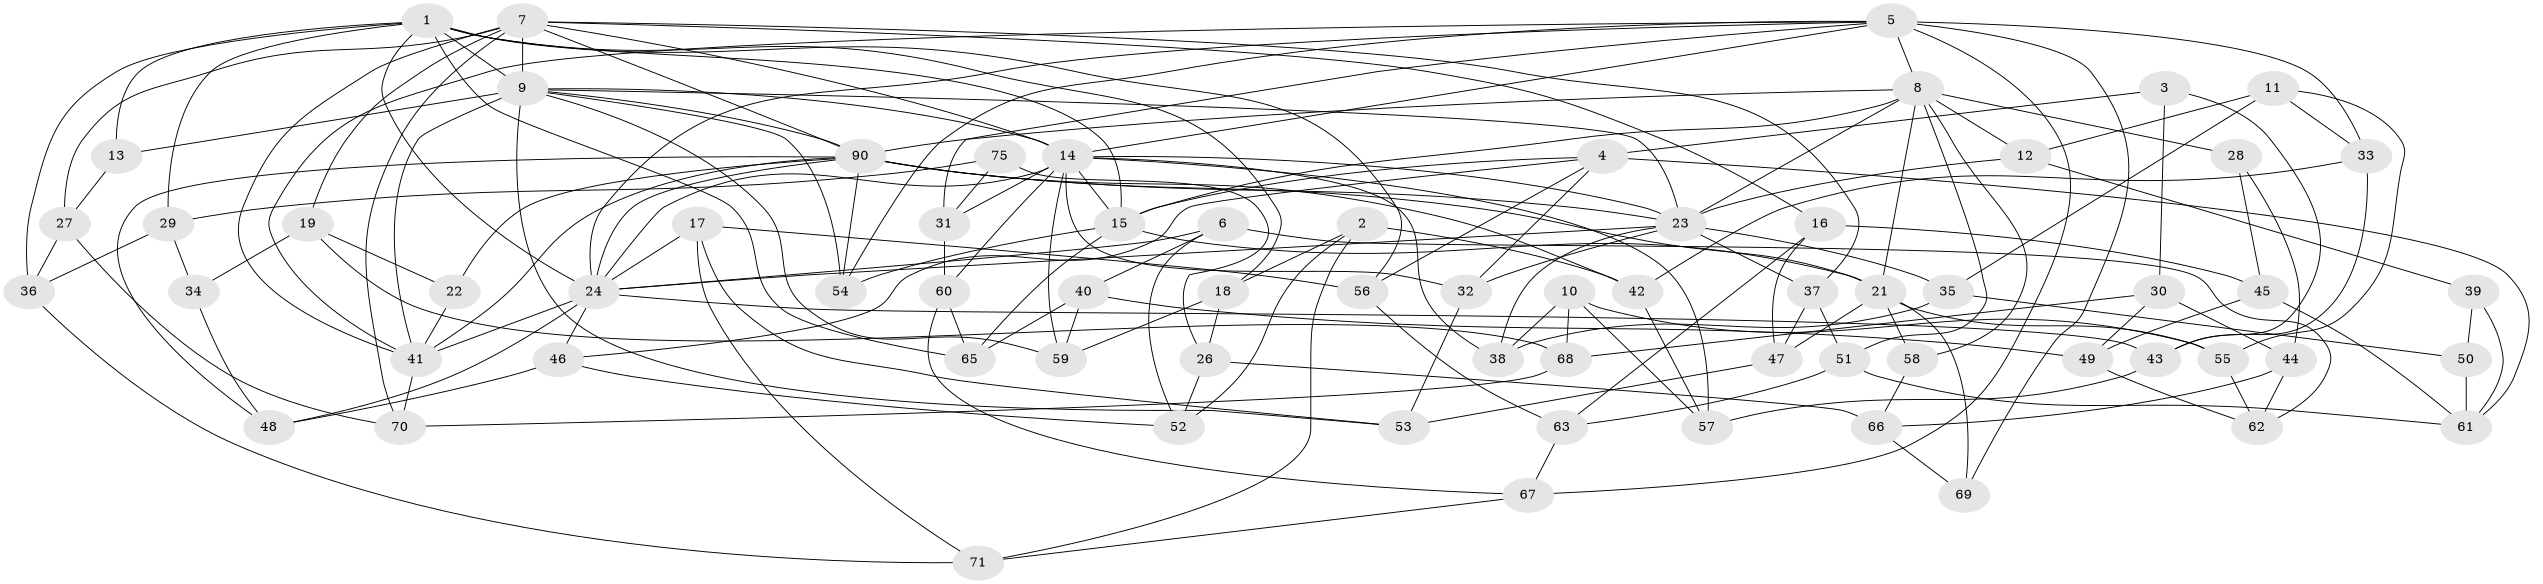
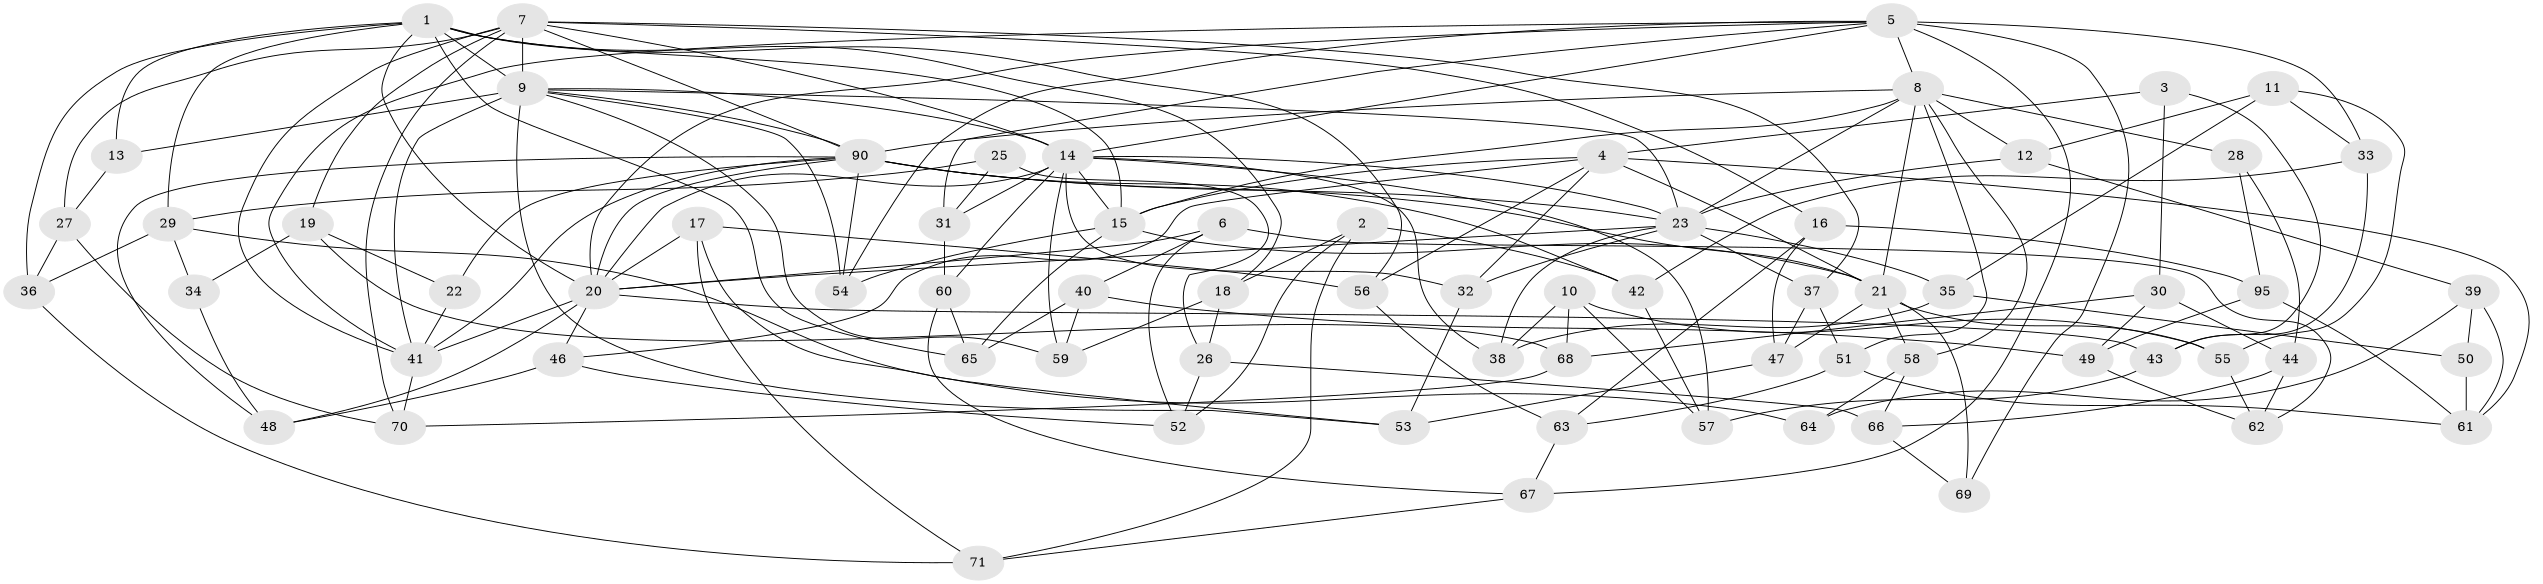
  graph {
    node [color=gray90 style=filled]
    edge [weight=1.0]
    1
    9
    13
    15
    18
-   24
+   24 [label=20]
    36
    56
    65
    29
    14
    41
    54
    n14 [label=90]
    23
    53
    59
    27
    21
    26
    43
    46
    48
-   25 [label=75]
+   25
    31
    71
    63
    2
    42
    52
    57
    3
    4
    30
    32
    61
    68
    44
    49
    69
    58
    55
    47
    50
    5
    8
    33
    67
    12
    28
    51
    38
    60
    70
    6
    40
    62
    7
    16
    19
    37
-   45
+   45 [label=95]
    22
    34
    39
    35
    66
+   64
    10
    11
    17
    1 -- 9 [weight=2.0]
    1 -- 13 [weight=2.0]
    1 -- 15 [weight=2.0]
    1 -- 18
    1 -- 24
    1 -- 36
    1 -- 56
    1 -- 65
    1 -- 29
    9 -- 13
    9 -- 14
    9 -- 41
    9 -- 54
    9 -- n14
    9 -- 23
    9 -- 53
    9 -- 59
    13 -- 27
    15 -- 65
    15 -- 54
    15 -- 21 [weight=2.0]
    18 -- 59
    18 -- 26
    24 -- 41 [weight=2.0]
    24 -- 43
    24 -- 46
    24 -- 48
    36 -- 71
    56 -- 63
    29 -- 36
    29 -- 34
+   29 -- 64
    14 -- 15
    14 -- 24
    14 -- 23
    14 -- 59
    14 -- 31
    14 -- 57
    14 -- 32
    14 -- 38
    14 -- 60
    41 -- 70
    n14 -- 24
    n14 -- 41
    n14 -- 54
    n14 -- 23
    n14 -- 21
    n14 -- 48
    n14 -- 42
    n14 -- 22 [weight=2.0]
    23 -- 24
    23 -- 32
    23 -- 38
    23 -- 37
    23 -- 35
    27 -- 36
    27 -- 70
    21 -- 69 [weight=2.0]
    21 -- 58
    21 -- 55
    21 -- 47
    26 -- 52
    26 -- 66
    43 -- 57
    46 -- 48
    46 -- 52
    25 -- 29
    25 -- 26
    25 -- 31
    31 -- 60
    63 -- 67
    2 -- 18
    2 -- 71
    2 -- 42
    2 -- 52
    42 -- 57
    3 -- 43
    3 -- 4 [weight=2.0]
    3 -- 30
    4 -- 15
    4 -- 56
+   4 -- 21
    4 -- 46
    4 -- 32
    4 -- 61
    30 -- 68
    30 -- 44
    30 -- 49
    32 -- 53
    68 -- 70
    44 -- 62
    44 -- 66
    49 -- 62
    58 -- 66
+   58 -- 64
    55 -- 62
    47 -- 53
    50 -- 61
    5 -- 24
    5 -- 14
    5 -- 41
    5 -- 54
    5 -- 31
    5 -- 69
    5 -- 8 [weight=2.0]
    5 -- 33
    5 -- 67
    8 -- 15 [weight=2.0]
    8 -- n14
    8 -- 23
    8 -- 21
    8 -- 58
    8 -- 12
    8 -- 28 [weight=2.0]
    8 -- 51
    33 -- 43
    33 -- 42
    67 -- 71
    12 -- 23
    12 -- 39
    28 -- 44
    28 -- 45
    51 -- 63
    51 -- 61
    60 -- 65
    60 -- 67
    6 -- 24
    6 -- 52
    6 -- 40
    6 -- 62
    40 -- 65
    40 -- 59
    40 -- 49
    7 -- 9 [weight=2.0]
    7 -- 14
    7 -- 41
    7 -- n14
    7 -- 27
    7 -- 70
    7 -- 16
    7 -- 19
    7 -- 37
    16 -- 63
    16 -- 47
    16 -- 45
    19 -- 68
    19 -- 22
    19 -- 34
    37 -- 47
    37 -- 51
    45 -- 61
    45 -- 49
    22 -- 41
    34 -- 48
    39 -- 61
    39 -- 50
+   39 -- 64
    35 -- 50
    35 -- 38
    66 -- 69
    10 -- 57
    10 -- 68
    10 -- 55
    10 -- 38
    11 -- 55
    11 -- 33
    11 -- 12
    11 -- 35
    17 -- 24
    17 -- 56
    17 -- 53
    17 -- 71
  }
